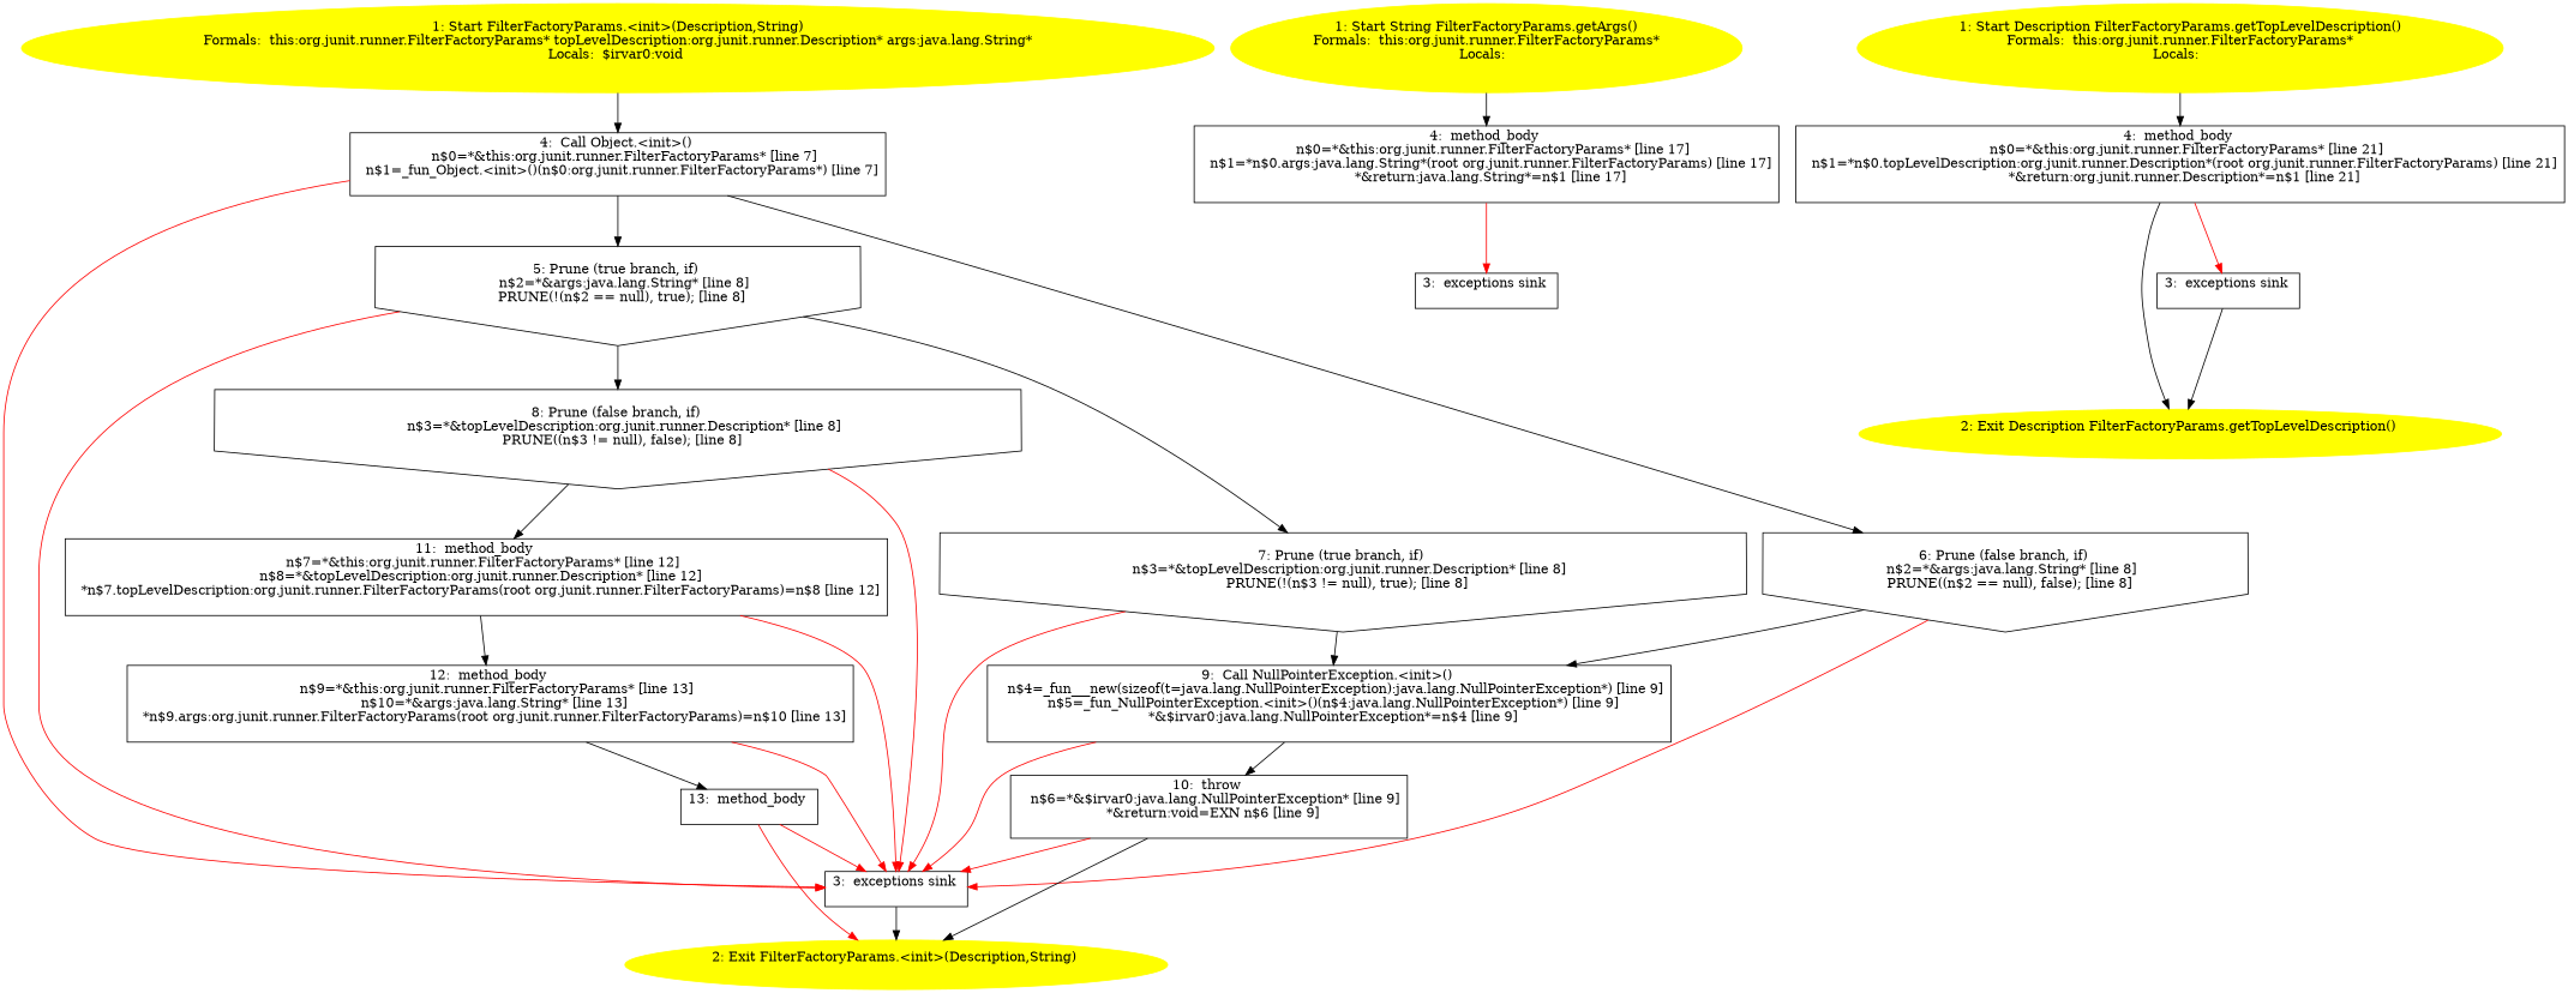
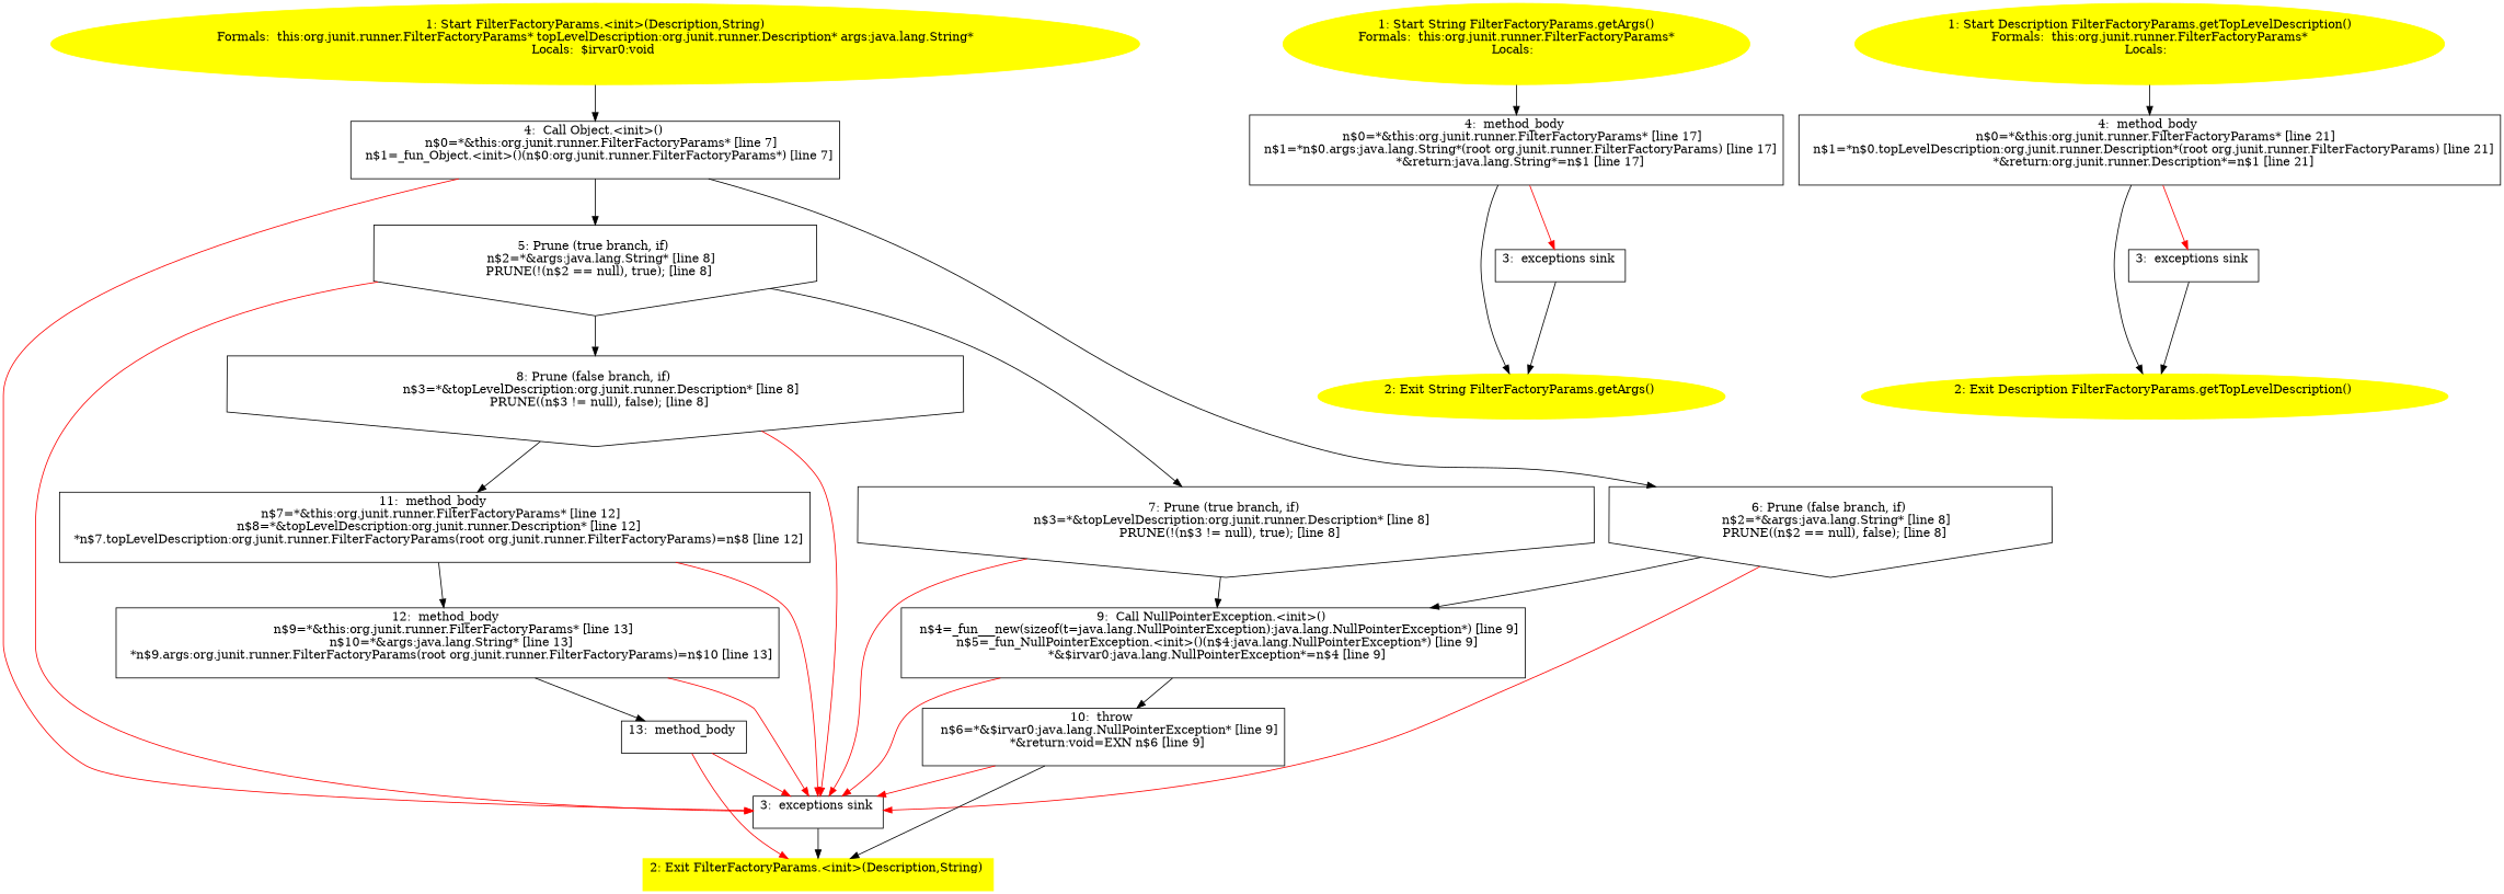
  digraph {
    node [shape=box]
    n1 [color=yellow label="1: Start FilterFactoryParams.<init>(Description,String)\nFormals:  this:org.junit.runner.FilterFactoryParams* topLevelDescription:org.junit.runner.Description* args:java.lang.String*\nLocals:  $irvar0:void \n  " style=filled shape=""]
    n2 [label="4:  Call Object.<init>() \n   n$0=*&this:org.junit.runner.FilterFactoryParams* [line 7]\n  n$1=_fun_Object.<init>()(n$0:org.junit.runner.FilterFactoryParams*) [line 7]\n "]
    n3 [label="3:  exceptions sink \n  "]
    n4 [label="5: Prune (true branch, if) \n   n$2=*&args:java.lang.String* [line 8]\n  PRUNE(!(n$2 == null), true); [line 8]\n " shape=invhouse]
    n5 [label="6: Prune (false branch, if) \n   n$2=*&args:java.lang.String* [line 8]\n  PRUNE((n$2 == null), false); [line 8]\n " shape=invhouse]
-   n6 [color=yellow label="2: Exit FilterFactoryParams.<init>(Description,String) \n  " style=filled shape=""]
+   n6 [color=yellow label="2: Exit FilterFactoryParams.<init>(Description,String) \n  " style=filled]
    n7 [label="7: Prune (true branch, if) \n   n$3=*&topLevelDescription:org.junit.runner.Description* [line 8]\n  PRUNE(!(n$3 != null), true); [line 8]\n " shape=invhouse]
    n8 [label="8: Prune (false branch, if) \n   n$3=*&topLevelDescription:org.junit.runner.Description* [line 8]\n  PRUNE((n$3 != null), false); [line 8]\n " shape=invhouse]
    n9 [label="9:  Call NullPointerException.<init>() \n   n$4=_fun___new(sizeof(t=java.lang.NullPointerException):java.lang.NullPointerException*) [line 9]\n  n$5=_fun_NullPointerException.<init>()(n$4:java.lang.NullPointerException*) [line 9]\n  *&$irvar0:java.lang.NullPointerException*=n$4 [line 9]\n "]
    n10 [label="11:  method_body \n   n$7=*&this:org.junit.runner.FilterFactoryParams* [line 12]\n  n$8=*&topLevelDescription:org.junit.runner.Description* [line 12]\n  *n$7.topLevelDescription:org.junit.runner.FilterFactoryParams(root org.junit.runner.FilterFactoryParams)=n$8 [line 12]\n "]
    n11 [label="10:  throw \n   n$6=*&$irvar0:java.lang.NullPointerException* [line 9]\n  *&return:void=EXN n$6 [line 9]\n "]
    n12 [label="12:  method_body \n   n$9=*&this:org.junit.runner.FilterFactoryParams* [line 13]\n  n$10=*&args:java.lang.String* [line 13]\n  *n$9.args:org.junit.runner.FilterFactoryParams(root org.junit.runner.FilterFactoryParams)=n$10 [line 13]\n "]
    n13 [label="13:  method_body \n  "]
    n14 [color=yellow label="1: Start String FilterFactoryParams.getArgs()\nFormals:  this:org.junit.runner.FilterFactoryParams*\nLocals:  \n  " style=filled shape=""]
    n15 [label="4:  method_body \n   n$0=*&this:org.junit.runner.FilterFactoryParams* [line 17]\n  n$1=*n$0.args:java.lang.String*(root org.junit.runner.FilterFactoryParams) [line 17]\n  *&return:java.lang.String*=n$1 [line 17]\n "]
+   n16 [color=yellow label="2: Exit String FilterFactoryParams.getArgs() \n  " style=filled shape=""]
    n17 [label="3:  exceptions sink \n  "]
    n18 [color=yellow label="1: Start Description FilterFactoryParams.getTopLevelDescription()\nFormals:  this:org.junit.runner.FilterFactoryParams*\nLocals:  \n  " style=filled shape=""]
    n19 [label="4:  method_body \n   n$0=*&this:org.junit.runner.FilterFactoryParams* [line 21]\n  n$1=*n$0.topLevelDescription:org.junit.runner.Description*(root org.junit.runner.FilterFactoryParams) [line 21]\n  *&return:org.junit.runner.Description*=n$1 [line 21]\n "]
    n20 [color=yellow label="2: Exit Description FilterFactoryParams.getTopLevelDescription() \n  " style=filled shape=""]
    n21 [label="3:  exceptions sink \n  "]
    n1 -> n2
    n2 -> n3 [color=red]
    n2 -> n4
    n2 -> n5
    n3 -> n6
    n4 -> n3 [color=red]
    n4 -> n7
    n4 -> n8
    n5 -> n3 [color=red]
    n5 -> n9
    n7 -> n3 [color=red]
    n7 -> n9
    n8 -> n3 [color=red]
    n8 -> n10
    n9 -> n3 [color=red]
    n9 -> n11
    n10 -> n3 [color=red]
    n10 -> n12
    n11 -> n3 [color=red]
    n11 -> n6
    n12 -> n3 [color=red]
    n12 -> n13
    n13 -> n3 [color=red]
    n13 -> n6 [color=red]
    n14 -> n15
+   n15 -> n16
    n15 -> n17 [color=red]
+   n17 -> n16
    n18 -> n19
    n19 -> n20
    n19 -> n21 [color=red]
    n21 -> n20
  }
